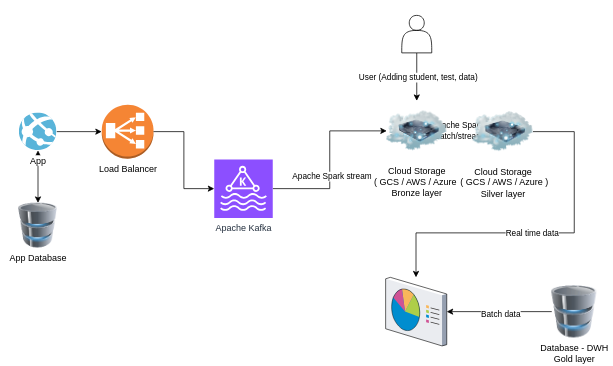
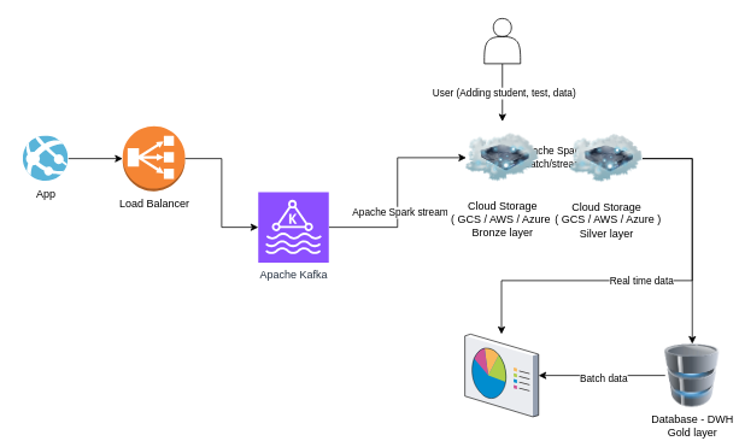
  <mxCell id="0" />
  <mxCell id="1" parent="0" />
- <mxCell id="2" style="edgeStyle=orthogonalEdgeStyle;rounded=0;orthogonalLoop=1;jettySize=auto;html=1;entryX=0.5;entryY=0;entryDx=0;entryDy=0;startArrow=classic;startFill=1;" edge="1" parent="1" source="3" target="21"><mxGeometry relative="1" as="geometry" /></mxCell>
  <mxCell id="3" value="App" style="image;sketch=0;aspect=fixed;html=1;points=[];align=center;fontSize=12;image=img/lib/mscae/App_Services.svg;" vertex="1" parent="1"><mxGeometry x="25" y="150" width="50" height="50" as="geometry" /></mxCell>
  <mxCell id="4" style="edgeStyle=orthogonalEdgeStyle;rounded=0;orthogonalLoop=1;jettySize=auto;html=1;entryX=0;entryY=0.5;entryDx=0;entryDy=0;" edge="1" parent="1" source="6" target="9"><mxGeometry relative="1" as="geometry" /></mxCell>
  <mxCell id="5" value="Apache Spark stream" style="edgeLabel;html=1;align=center;verticalAlign=middle;resizable=0;points=[];" vertex="1" connectable="0" parent="4"><mxGeometry x="-0.187" y="-2" relative="1" as="geometry"><mxPoint as="offset" /></mxGeometry></mxCell>
  <mxCell id="6" value="Apache Kafka" style="sketch=0;points=[[0,0,0],[0.25,0,0],[0.5,0,0],[0.75,0,0],[1,0,0],[0,1,0],[0.25,1,0],[0.5,1,0],[0.75,1,0],[1,1,0],[0,0.25,0],[0,0.5,0],[0,0.75,0],[1,0.25,0],[1,0.5,0],[1,0.75,0]];outlineConnect=0;fontColor=#232F3E;fillColor=#8C4FFF;strokeColor=#ffffff;dashed=0;verticalLabelPosition=bottom;verticalAlign=top;align=center;html=1;fontSize=12;fontStyle=0;aspect=fixed;shape=mxgraph.aws4.resourceIcon;resIcon=mxgraph.aws4.managed_streaming_for_kafka;" vertex="1" parent="1"><mxGeometry x="285" y="212" width="78" height="78" as="geometry" /></mxCell>
  <mxCell id="7" style="edgeStyle=orthogonalEdgeStyle;rounded=0;orthogonalLoop=1;jettySize=auto;html=1;entryX=0;entryY=0.5;entryDx=0;entryDy=0;" edge="1" parent="1" source="9" target="19"><mxGeometry relative="1" as="geometry" /></mxCell>
  <mxCell id="8" value="Apache Spark&amp;nbsp;&lt;div&gt;Batch/stream&lt;/div&gt;" style="edgeLabel;html=1;align=center;verticalAlign=middle;resizable=0;points=[];" vertex="1" connectable="0" parent="7"><mxGeometry x="-0.145" y="1" relative="1" as="geometry"><mxPoint as="offset" /></mxGeometry></mxCell>
  <mxCell id="9" value="Cloud Storage&lt;div&gt;&amp;nbsp;( GCS / AWS / Azure )&lt;/div&gt;&lt;div&gt;Bronze layer&lt;/div&gt;" style="image;html=1;image=img/lib/clip_art/networking/Cloud_Storage_128x128.png" vertex="1" parent="1"><mxGeometry x="515" y="134" width="80" height="80" as="geometry" /></mxCell>
  <mxCell id="10" style="edgeStyle=orthogonalEdgeStyle;rounded=0;orthogonalLoop=1;jettySize=auto;html=1;" edge="1" parent="1" source="12" target="9"><mxGeometry relative="1" as="geometry" /></mxCell>
  <mxCell id="11" value="User (Adding student, test, data)" style="edgeLabel;html=1;align=center;verticalAlign=middle;resizable=0;points=[];" vertex="1" connectable="0" parent="10"><mxGeometry x="-0.009" y="1" relative="1" as="geometry"><mxPoint as="offset" /></mxGeometry></mxCell>
  <mxCell id="12" value="" style="shape=actor;whiteSpace=wrap;html=1;" vertex="1" parent="1"><mxGeometry x="535" y="20" width="40" height="50" as="geometry" /></mxCell>
  <mxCell id="13" style="edgeStyle=orthogonalEdgeStyle;rounded=0;orthogonalLoop=1;jettySize=auto;html=1;" edge="1" parent="1" source="15" target="20"><mxGeometry relative="1" as="geometry" /></mxCell>
  <mxCell id="14" value="Batch data" style="edgeLabel;html=1;align=center;verticalAlign=middle;resizable=0;points=[];" vertex="1" connectable="0" parent="13"><mxGeometry x="-0.018" y="2" relative="1" as="geometry"><mxPoint as="offset" /></mxGeometry></mxCell>
  <mxCell id="15" value="Database - DWH&lt;div&gt;Gold layer&lt;/div&gt;" style="image;html=1;image=img/lib/clip_art/computers/Database_128x128.png" vertex="1" parent="1"><mxGeometry x="735" y="380" width="60" height="70" as="geometry" /></mxCell>
+ <mxCell id="16" style="edgeStyle=orthogonalEdgeStyle;rounded=0;orthogonalLoop=1;jettySize=auto;html=1;entryX=0.5;entryY=0;entryDx=0;entryDy=0;" edge="1" parent="1" source="19" target="15"><mxGeometry relative="1" as="geometry" /></mxCell>
  <mxCell id="17" style="edgeStyle=orthogonalEdgeStyle;rounded=0;orthogonalLoop=1;jettySize=auto;html=1;" edge="1" parent="1" source="19" target="20"><mxGeometry relative="1" as="geometry"><Array as="points"><mxPoint x="765" y="310" /><mxPoint x="554" y="310" /></Array></mxGeometry></mxCell>
  <mxCell id="18" value="Real time data" style="edgeLabel;html=1;align=center;verticalAlign=middle;resizable=0;points=[];" vertex="1" connectable="0" parent="17"><mxGeometry x="0.076" y="-1" relative="1" as="geometry"><mxPoint x="1" as="offset" /></mxGeometry></mxCell>
  <mxCell id="19" value="Cloud Storage&lt;div&gt;&amp;nbsp;( GCS / AWS / Azure )&lt;/div&gt;&lt;div&gt;Silver layer&lt;/div&gt;" style="image;html=1;image=img/lib/clip_art/networking/Cloud_Storage_128x128.png" vertex="1" parent="1"><mxGeometry x="630" y="135" width="80" height="80" as="geometry" /></mxCell>
  <mxCell id="20" value="" style="verticalLabelPosition=bottom;sketch=0;aspect=fixed;html=1;verticalAlign=top;strokeColor=none;align=center;outlineConnect=0;shape=mxgraph.citrix.reporting;" vertex="1" parent="1"><mxGeometry x="513.5" y="369.28" width="81.5" height="91.44" as="geometry" /></mxCell>
- <mxCell id="21" value="App Database" style="image;html=1;image=img/lib/clip_art/computers/Database_128x128.png" vertex="1" parent="1"><mxGeometry x="20" y="270" width="60" height="60" as="geometry" /></mxCell>
  <mxCell id="22" value="Load Balancer" style="outlineConnect=0;dashed=0;verticalLabelPosition=bottom;verticalAlign=top;align=center;html=1;shape=mxgraph.aws3.classic_load_balancer;fillColor=#F58534;gradientColor=none;" vertex="1" parent="1"><mxGeometry x="135" y="139" width="69" height="72" as="geometry" /></mxCell>
  <mxCell id="23" style="edgeStyle=orthogonalEdgeStyle;rounded=0;orthogonalLoop=1;jettySize=auto;html=1;entryX=0;entryY=0.5;entryDx=0;entryDy=0;entryPerimeter=0;" edge="1" parent="1" source="3" target="22"><mxGeometry relative="1" as="geometry" /></mxCell>
  <mxCell id="24" style="edgeStyle=orthogonalEdgeStyle;rounded=0;orthogonalLoop=1;jettySize=auto;html=1;entryX=0;entryY=0.5;entryDx=0;entryDy=0;entryPerimeter=0;" edge="1" parent="1" source="22" target="6"><mxGeometry relative="1" as="geometry" /></mxCell>
